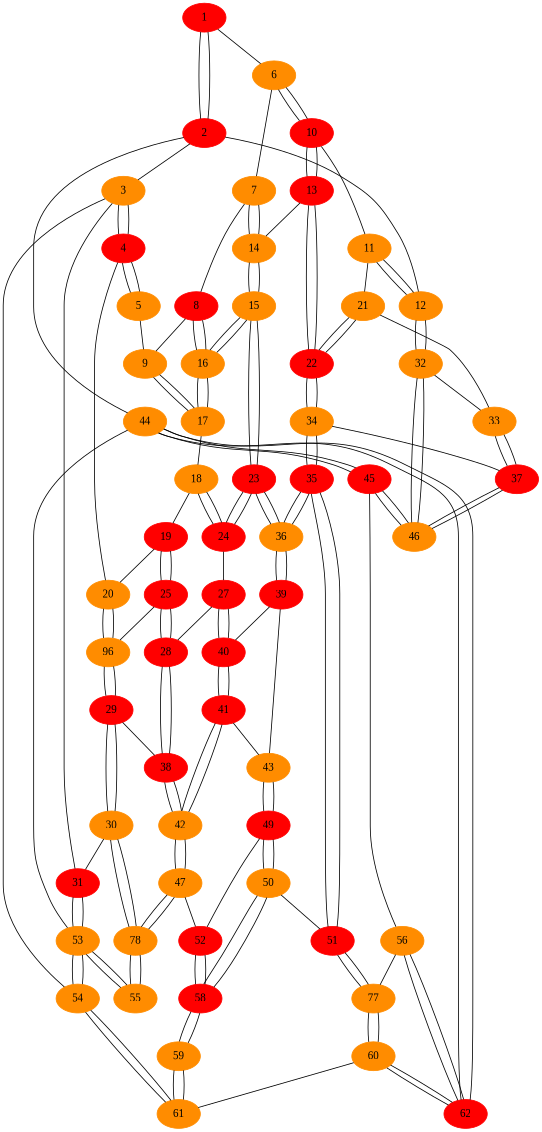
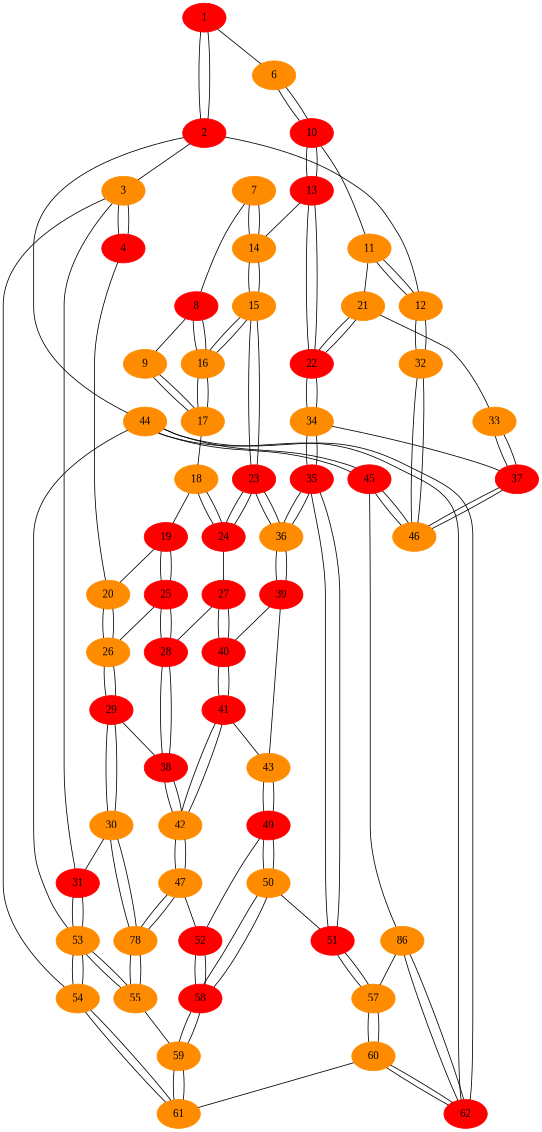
  graph {
    fontname="Liberation Serif"
    node [color=darkorange fontname="Liberation Serif" style=filled]
    edge [fontname="Liberation Serif"]
    1 [color=red]
    2 [color=red]
    6
    3
    12
    44
    7
    10 [color=red]
    4 [color=red]
    31 [color=red]
    54
    32
    53
    45 [color=red]
    62 [color=red]
-   5
    20
    61
    9
-   26 [label=96]
+   26
    17
    8 [color=red]
    14
    11
    13 [color=red]
    16
    15
    18
    21
    22 [color=red]
    33
    46
    34
    23 [color=red]
    24 [color=red]
    36
    19 [color=red]
    25 [color=red]
    27 [color=red]
    28 [color=red]
    29 [color=red]
    37 [color=red]
    35 [color=red]
    39 [color=red]
    40 [color=red]
    38 [color=red]
    30
    41 [color=red]
    42
    n50 [label=78]
    55
    51 [color=red]
-   57 [label=77]
+   57
    43
    47
    49 [color=red]
    52 [color=red]
    50
-   56
+   56 [label=86]
    58 [color=red]
    59
    60
    1 -- 2
    1 -- 2
    1 -- 6
    2 -- 3
    2 -- 12
    2 -- 44
-   6 -- 7
    6 -- 10
    6 -- 10
    3 -- 4
    3 -- 4
    3 -- 31
    3 -- 54
    12 -- 32
    12 -- 32
    44 -- 53
    44 -- 45
    44 -- 45
    44 -- 62
    44 -- 62
    7 -- 8
    7 -- 14
    7 -- 14
    10 -- 11
    10 -- 13
    10 -- 13
-   4 -- 5
-   4 -- 5
    4 -- 20
    31 -- 53
    31 -- 53
    54 -- 61
    54 -- 61
-   32 -- 33
    32 -- 46
    32 -- 46
    53 -- 54
    53 -- 54
    53 -- 55
    53 -- 55
    45 -- 46
    45 -- 46
    45 -- 56
-   5 -- 9
    20 -- 26
    20 -- 26
    9 -- 17
    9 -- 17
    26 -- 29
    26 -- 29
    17 -- 18
    8 -- 9
    8 -- 16
    8 -- 16
    14 -- 15
    14 -- 15
    11 -- 12
    11 -- 12
    11 -- 21
    13 -- 14
    13 -- 22
    13 -- 22
    16 -- 17
    16 -- 17
    15 -- 16
    15 -- 16
    15 -- 23
    15 -- 23
    18 -- 24
    18 -- 24
    18 -- 19
    21 -- 22
    21 -- 22
    21 -- 33
    22 -- 34
    22 -- 34
    33 -- 37
    33 -- 37
    34 -- 37
    34 -- 35
    34 -- 35
    23 -- 24
    23 -- 24
    23 -- 36
    23 -- 36
    24 -- 27
    36 -- 39
    36 -- 39
    19 -- 20
    19 -- 25
    19 -- 25
    25 -- 26
    25 -- 28
    25 -- 28
    27 -- 28
    27 -- 40
    27 -- 40
    28 -- 38
    28 -- 38
    29 -- 38
    29 -- 30
    29 -- 30
    37 -- 46
    37 -- 46
    35 -- 36
    35 -- 36
    35 -- 51
    35 -- 51
    39 -- 40
    39 -- 43
    40 -- 41
    40 -- 41
    38 -- 42
    38 -- 42
    30 -- 31
    30 -- n50
    30 -- n50
    41 -- 42
    41 -- 42
    41 -- 43
    42 -- 47
    42 -- 47
    n50 -- 55
    n50 -- 55
+   55 -- 59
    51 -- 57
    51 -- 57
    57 -- 60
    57 -- 60
    43 -- 49
    43 -- 49
    47 -- n50
    47 -- n50
    47 -- 52
    49 -- 52
    49 -- 50
    49 -- 50
    52 -- 58
    52 -- 58
    50 -- 51
    50 -- 58
    50 -- 58
    56 -- 62
    56 -- 62
    56 -- 57
    58 -- 59
    58 -- 59
    59 -- 61
    59 -- 61
    60 -- 62
    60 -- 62
    60 -- 61
  }
